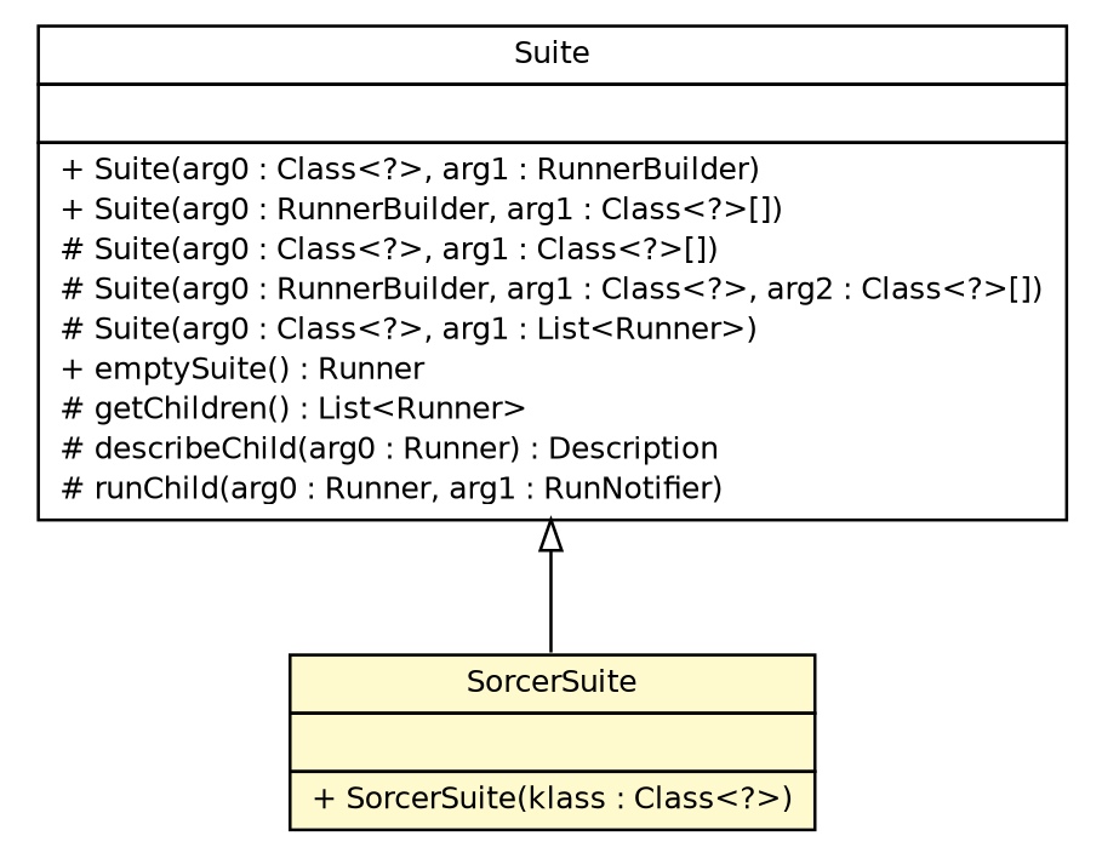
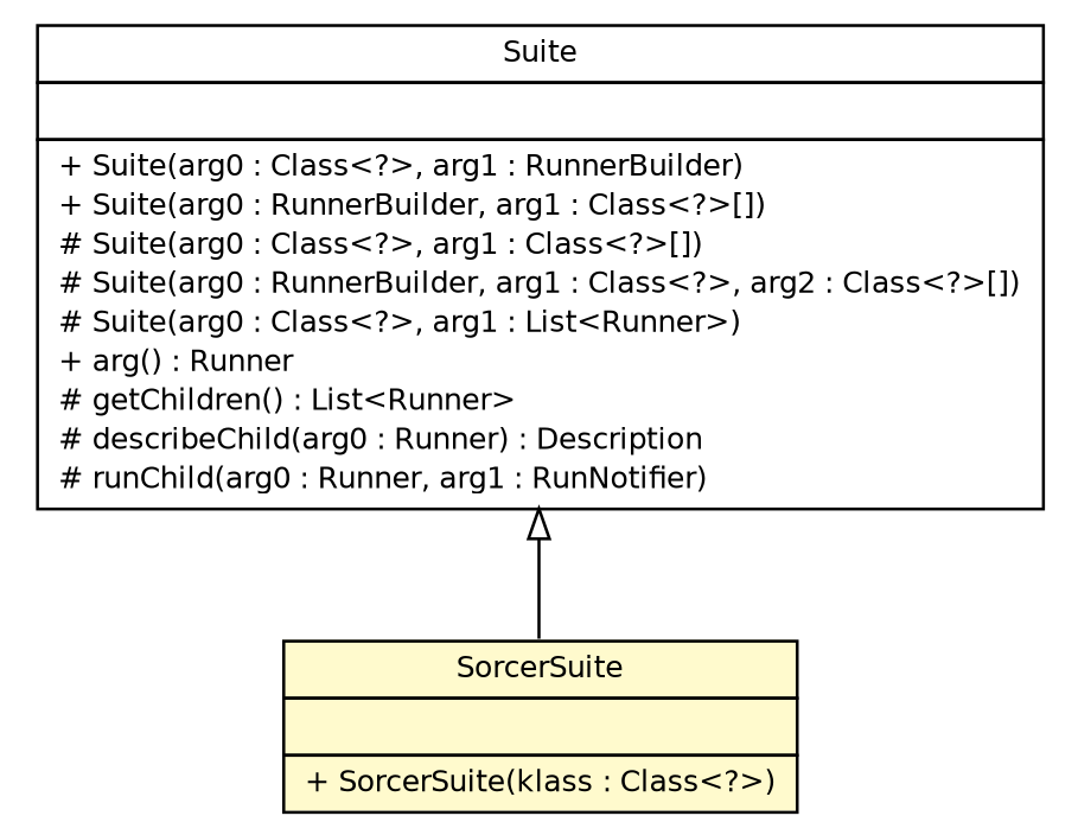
  digraph {
    nodesep=0.25
    ranksep=0.5
    fontname="DejaVu Sans"
    node [fontcolor=black fontname="DejaVu Sans" fontsize=10.0 shape=plaintext]
    n1 [label=<<table title="sorcer.junit.SorcerSuite" border="0" cellborder="1" cellspacing="0" cellpadding="2" port="p" bgcolor="lemonChiffon" href="./SorcerSuite.html"> 		<tr><td><table border="0" cellspacing="0" cellpadding="1"> <tr><td align="center" balign="center"> SorcerSuite </td></tr> 		</table></td></tr> 		<tr><td><table border="0" cellspacing="0" cellpadding="1"> <tr><td align="left" balign="left">  </td></tr> 		</table></td></tr> 		<tr><td><table border="0" cellspacing="0" cellpadding="1"> <tr><td align="left" balign="left"> + SorcerSuite(klass : Class&lt;?&gt;) </td></tr> 		</table></td></tr> 		</table>>]
-   n2 [label=<<table title="org.junit.runners.Suite" border="0" cellborder="1" cellspacing="0" cellpadding="2" port="p"> 		<tr><td><table border="0" cellspacing="0" cellpadding="1"> <tr><td align="center" balign="center"> Suite </td></tr> 		</table></td></tr> 		<tr><td><table border="0" cellspacing="0" cellpadding="1"> <tr><td align="left" balign="left">  </td></tr> 		</table></td></tr> 		<tr><td><table border="0" cellspacing="0" cellpadding="1"> <tr><td align="left" balign="left"> + Suite(arg0 : Class&lt;?&gt;, arg1 : RunnerBuilder) </td></tr> <tr><td align="left" balign="left"> + Suite(arg0 : RunnerBuilder, arg1 : Class&lt;?&gt;[]) </td></tr> <tr><td align="left" balign="left"> # Suite(arg0 : Class&lt;?&gt;, arg1 : Class&lt;?&gt;[]) </td></tr> <tr><td align="left" balign="left"> # Suite(arg0 : RunnerBuilder, arg1 : Class&lt;?&gt;, arg2 : Class&lt;?&gt;[]) </td></tr> <tr><td align="left" balign="left"> # Suite(arg0 : Class&lt;?&gt;, arg1 : List&lt;Runner&gt;) </td></tr> <tr><td align="left" balign="left"> + emptySuite() : Runner </td></tr> <tr><td align="left" balign="left"> # getChildren() : List&lt;Runner&gt; </td></tr> <tr><td align="left" balign="left"> # describeChild(arg0 : Runner) : Description </td></tr> <tr><td align="left" balign="left"> # runChild(arg0 : Runner, arg1 : RunNotifier) </td></tr> 		</table></td></tr> 		</table>>]
+   n2 [label=<<table title="org.junit.runners.Suite" border="0" cellborder="1" cellspacing="0" cellpadding="2" port="p"> 		<tr><td><table border="0" cellspacing="0" cellpadding="1"> <tr><td align="center" balign="center"> Suite </td></tr> 		</table></td></tr> 		<tr><td><table border="0" cellspacing="0" cellpadding="1"> <tr><td align="left" balign="left">  </td></tr> 		</table></td></tr> 		<tr><td><table border="0" cellspacing="0" cellpadding="1"> <tr><td align="left" balign="left"> + Suite(arg0 : Class&lt;?&gt;, arg1 : RunnerBuilder) </td></tr> <tr><td align="left" balign="left"> + Suite(arg0 : RunnerBuilder, arg1 : Class&lt;?&gt;[]) </td></tr> <tr><td align="left" balign="left"> # Suite(arg0 : Class&lt;?&gt;, arg1 : Class&lt;?&gt;[]) </td></tr> <tr><td align="left" balign="left"> # Suite(arg0 : RunnerBuilder, arg1 : Class&lt;?&gt;, arg2 : Class&lt;?&gt;[]) </td></tr> <tr><td align="left" balign="left"> # Suite(arg0 : Class&lt;?&gt;, arg1 : List&lt;Runner&gt;) </td></tr> <tr><td align="left" balign="left"> + arg() : Runner </td></tr> <tr><td align="left" balign="left"> # getChildren() : List&lt;Runner&gt; </td></tr> <tr><td align="left" balign="left"> # describeChild(arg0 : Runner) : Description </td></tr> <tr><td align="left" balign="left"> # runChild(arg0 : Runner, arg1 : RunNotifier) </td></tr> 		</table></td></tr> 		</table>>]
    n2 -> n1 [arrowtail=empty dir=back fontname="DejaVu Sans" fontsize=10 headport=p labelfontname=Helvetica labelfontsize=10 tailport=p]
  }
